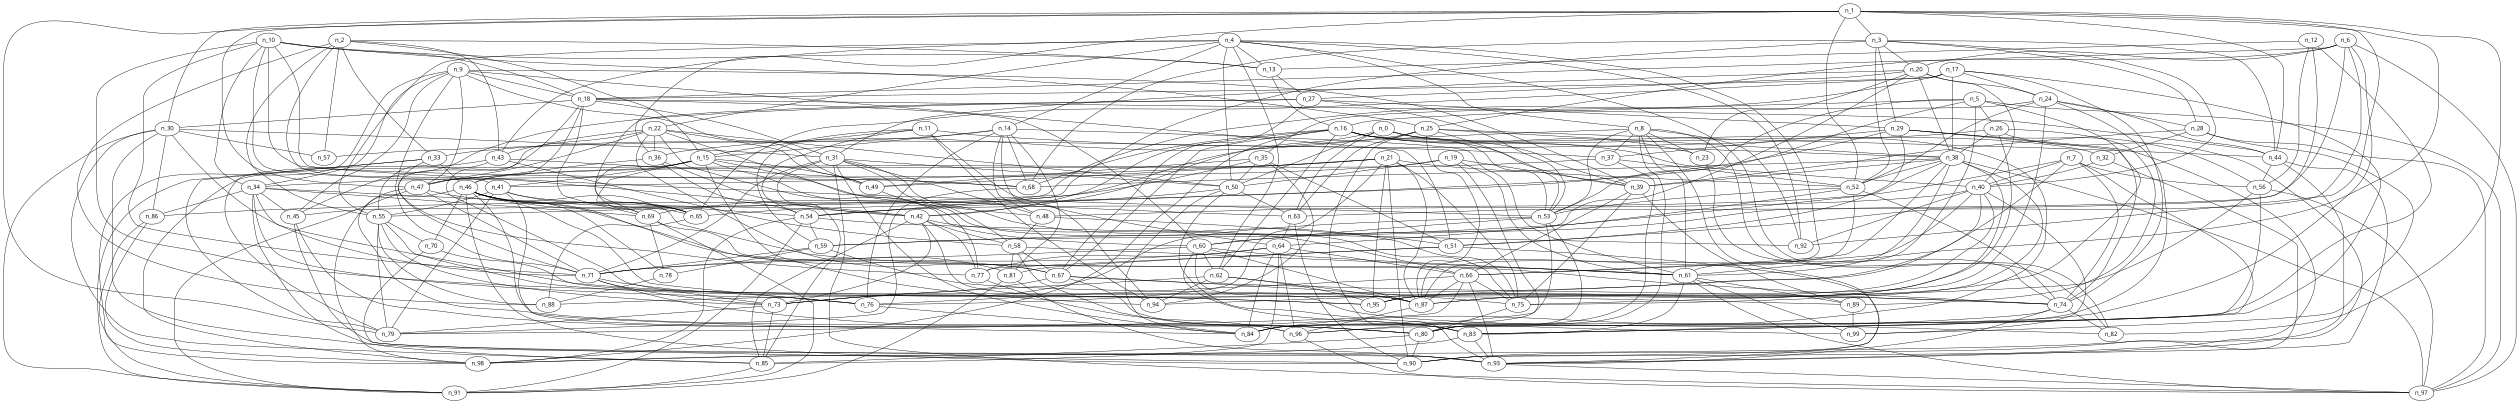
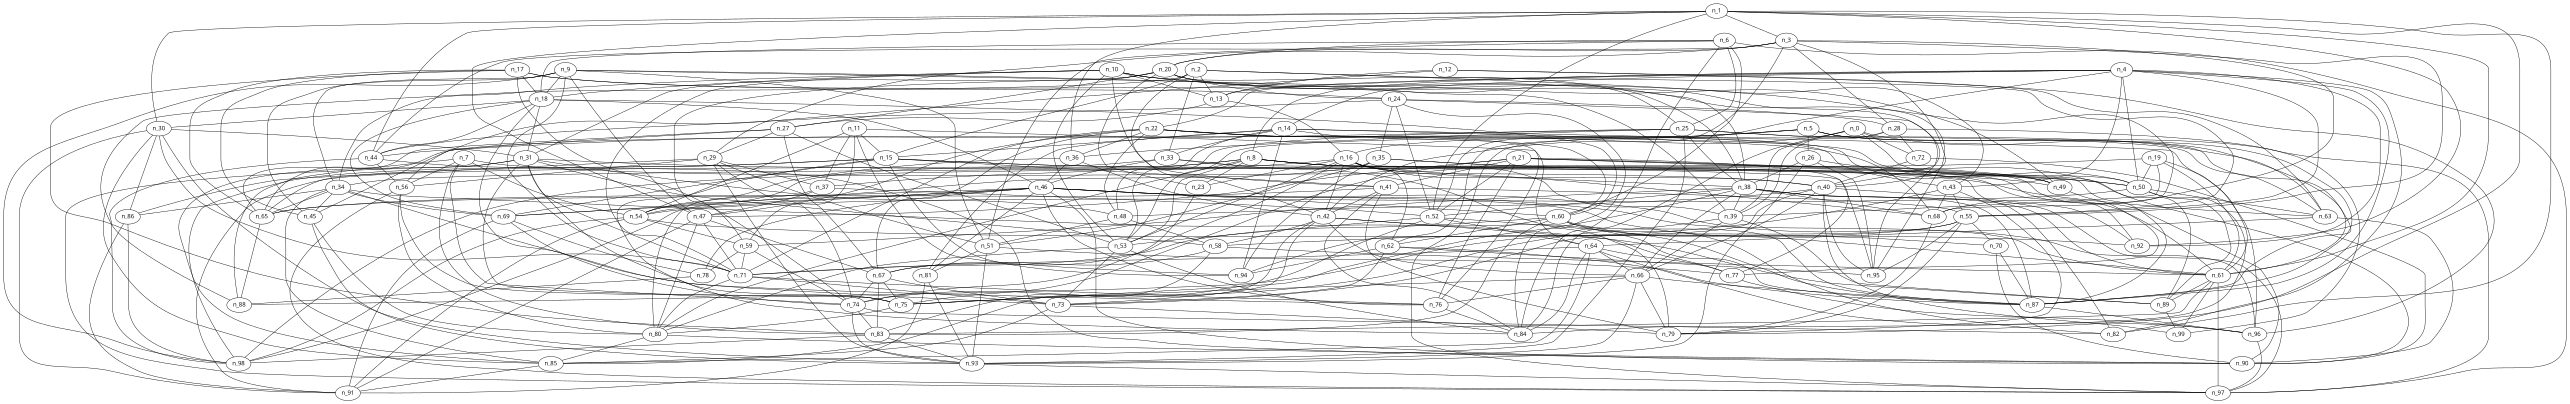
  graph {
    fontname="Open Sans"
    node [fontname="Open Sans"]
    edge [fontname="Open Sans"]
    n_0
-   n_32
+   n_32 [label=n_72]
    n_39
    n_42
    n_50
    n_63
    n_84
    n_40
    n_90
    n_75
    n_89
    n_66
    n_87
    n_73
    n_85
    n_58
    n_77
    n_54
    n_64
    n_1
    n_3
    n_30
    n_36
    n_44
    n_47
    n_52
    n_61
    n_79
    n_82
    n_92
    n_55
    n_20
    n_28
    n_29
    n_68
-   n_57
    n_71
    n_31
    n_93
    n_86
    n_91
    n_46
    n_56
    n_98
    n_80
    n_67
    n_53
    n_74
    n_97
    n_83
    n_99
    n_2
    n_13
    n_15
    n_33
    n_43
    n_88
    n_16
    n_27
    n_65
    n_49
    n_41
    n_94
    n_69
    n_95
    n_70
    n_23
    n_59
    n_38
    n_24
    n_51
    n_37
    n_48
    n_4
    n_8
    n_22
    n_62
    n_14
    n_6
    n_18
    n_25
    n_60
    n_96
    n_5
    n_26
    n_81
    n_7
    n_9
    n_34
    n_45
    n_76
    n_10
    n_11
    n_78
    n_12
    n_17
    n_35
    n_19
    n_21
    n_0 -- n_32
    n_0 -- n_39
    n_0 -- n_42
    n_0 -- n_50
    n_0 -- n_63
    n_0 -- n_84
    n_32 -- n_40
    n_32 -- n_90
    n_39 -- n_75
    n_39 -- n_89
    n_39 -- n_66
    n_42 -- n_66
    n_42 -- n_87
    n_42 -- n_73
    n_42 -- n_85
    n_42 -- n_58
    n_42 -- n_77
    n_50 -- n_63
    n_50 -- n_84
-   n_50 -- n_99
+   n_50 -- n_89
    n_50 -- n_54
    n_63 -- n_90
    n_63 -- n_64
    n_40 -- n_66
    n_40 -- n_92
    n_40 -- n_99
    n_40 -- n_94
    n_40 -- n_95
    n_40 -- n_48
    n_75 -- n_80
    n_89 -- n_99
    n_66 -- n_75
    n_66 -- n_87
    n_66 -- n_79
    n_66 -- n_93
    n_66 -- n_76
    n_87 -- n_96
    n_73 -- n_85
    n_73 -- n_79
    n_85 -- n_91
    n_58 -- n_61
    n_58 -- n_67
    n_58 -- n_83
-   n_58 -- n_81
    n_77 -- n_96
    n_54 -- n_92
    n_54 -- n_91
    n_54 -- n_98
    n_54 -- n_59
    n_64 -- n_84
    n_64 -- n_66
    n_64 -- n_85
    n_64 -- n_77
    n_64 -- n_71
    n_64 -- n_96
    n_1 -- n_3
    n_1 -- n_30
    n_1 -- n_36
    n_1 -- n_44
    n_1 -- n_47
    n_1 -- n_52
    n_1 -- n_61
    n_1 -- n_79
    n_1 -- n_82
    n_1 -- n_92
    n_3 -- n_40
    n_3 -- n_44
    n_3 -- n_52
    n_3 -- n_55
    n_3 -- n_20
    n_3 -- n_28
    n_3 -- n_29
    n_3 -- n_68
    n_30 -- n_85
-   n_30 -- n_57
    n_30 -- n_71
    n_30 -- n_31
    n_30 -- n_93
    n_30 -- n_86
    n_30 -- n_91
    n_36 -- n_42
    n_36 -- n_54
    n_36 -- n_46
    n_44 -- n_90
    n_44 -- n_56
    n_44 -- n_98
    n_47 -- n_71
    n_47 -- n_91
    n_47 -- n_80
    n_47 -- n_67
    n_52 -- n_87
    n_52 -- n_64
    n_52 -- n_53
    n_52 -- n_74
    n_61 -- n_89
    n_61 -- n_97
    n_61 -- n_83
    n_61 -- n_99
    n_55 -- n_73
    n_55 -- n_79
    n_55 -- n_88
    n_55 -- n_95
    n_55 -- n_70
    n_20 -- n_40
    n_20 -- n_31
    n_20 -- n_27
    n_20 -- n_23
    n_20 -- n_59
    n_20 -- n_38
    n_20 -- n_24
    n_28 -- n_32
    n_28 -- n_39
    n_28 -- n_97
    n_28 -- n_99
    n_29 -- n_93
    n_29 -- n_86
    n_29 -- n_56
    n_29 -- n_74
    n_29 -- n_51
    n_29 -- n_37
    n_68 -- n_79
    n_71 -- n_73
    n_71 -- n_80
    n_71 -- n_76
    n_31 -- n_50
    n_31 -- n_84
    n_31 -- n_75
    n_31 -- n_85
    n_31 -- n_58
    n_31 -- n_71
    n_31 -- n_97
    n_31 -- n_48
    n_93 -- n_97
    n_86 -- n_91
    n_86 -- n_98
    n_46 -- n_90
    n_46 -- n_54
    n_46 -- n_61
    n_46 -- n_98
    n_46 -- n_65
    n_46 -- n_69
    n_46 -- n_70
-   n_53 -- n_60
+   n_46 -- n_60
    n_46 -- n_96
    n_46 -- n_81
    n_46 -- n_76
    n_46 -- n_78
    n_56 -- n_75
    n_56 -- n_80
    n_56 -- n_97
    n_80 -- n_90
    n_80 -- n_85
    n_67 -- n_75
    n_67 -- n_73
    n_67 -- n_74
    n_67 -- n_83
    n_53 -- n_84
    n_53 -- n_73
    n_53 -- n_80
    n_74 -- n_82
    n_74 -- n_93
    n_74 -- n_83
    n_83 -- n_93
    n_83 -- n_98
    n_2 -- n_42
    n_2 -- n_55
-   n_2 -- n_57
    n_2 -- n_13
    n_2 -- n_15
    n_2 -- n_33
    n_2 -- n_43
    n_2 -- n_88
    n_13 -- n_16
    n_13 -- n_27
    n_15 -- n_63
    n_15 -- n_75
    n_15 -- n_98
    n_15 -- n_65
    n_15 -- n_49
    n_15 -- n_41
    n_15 -- n_94
    n_15 -- n_69
    n_33 -- n_77
    n_33 -- n_79
    n_33 -- n_91
    n_33 -- n_46
    n_43 -- n_58
    n_43 -- n_79
    n_43 -- n_55
    n_43 -- n_68
    n_16 -- n_39
    n_16 -- n_42
    n_16 -- n_40
    n_16 -- n_68
    n_16 -- n_98
    n_16 -- n_67
    n_16 -- n_53
    n_16 -- n_23
    n_16 -- n_38
    n_16 -- n_62
    n_27 -- n_29
    n_27 -- n_67
    n_27 -- n_53
    n_27 -- n_65
    n_27 -- n_45
    n_65 -- n_88
    n_49 -- n_77
    n_41 -- n_42
    n_41 -- n_84
    n_41 -- n_79
    n_41 -- n_55
    n_41 -- n_65
    n_69 -- n_91
    n_69 -- n_74
    n_69 -- n_78
    n_70 -- n_90
    n_70 -- n_87
    n_23 -- n_74
    n_59 -- n_71
    n_59 -- n_74
    n_59 -- n_78
    n_38 -- n_39
    n_38 -- n_75
    n_38 -- n_66
    n_38 -- n_87
    n_38 -- n_52
    n_38 -- n_61
    n_38 -- n_68
    n_38 -- n_97
    n_38 -- n_59
    n_24 -- n_84
    n_24 -- n_44
    n_24 -- n_52
    n_24 -- n_28
    n_24 -- n_95
    n_24 -- n_35
    n_51 -- n_77
    n_51 -- n_93
    n_51 -- n_81
    n_37 -- n_47
    n_37 -- n_52
    n_37 -- n_80
    n_48 -- n_58
    n_48 -- n_51
    n_4 -- n_50
    n_4 -- n_87
    n_4 -- n_82
    n_4 -- n_92
    n_4 -- n_55
    n_4 -- n_13
    n_4 -- n_43
    n_4 -- n_8
    n_4 -- n_22
    n_4 -- n_62
    n_4 -- n_14
    n_8 -- n_90
    n_8 -- n_54
    n_8 -- n_61
    n_8 -- n_82
    n_8 -- n_92
    n_8 -- n_80
    n_8 -- n_53
    n_8 -- n_23
    n_8 -- n_37
    n_22 -- n_50
    n_22 -- n_36
    n_22 -- n_47
    n_22 -- n_71
    n_22 -- n_67
    n_22 -- n_43
    n_22 -- n_49
    n_22 -- n_48
    n_22 -- n_60
    n_62 -- n_87
    n_62 -- n_73
    n_62 -- n_94
    n_62 -- n_95
    n_14 -- n_61
    n_14 -- n_68
    n_14 -- n_15
    n_14 -- n_33
    n_14 -- n_94
    n_14 -- n_48
    n_14 -- n_81
    n_14 -- n_76
    n_6 -- n_84
    n_6 -- n_20
    n_6 -- n_97
    n_6 -- n_51
    n_6 -- n_18
    n_6 -- n_25
    n_6 -- n_60
    n_18 -- n_73
    n_18 -- n_30
    n_18 -- n_44
    n_18 -- n_31
    n_18 -- n_46
    n_18 -- n_69
    n_18 -- n_60
    n_25 -- n_63
    n_25 -- n_87
    n_25 -- n_36
    n_25 -- n_44
    n_25 -- n_93
    n_25 -- n_53
    n_25 -- n_38
    n_60 -- n_87
    n_60 -- n_61
    n_60 -- n_82
    n_60 -- n_71
    n_60 -- n_83
    n_60 -- n_62
    n_96 -- n_97
    n_5 -- n_87
    n_5 -- n_61
    n_5 -- n_53
    n_5 -- n_97
    n_5 -- n_16
    n_5 -- n_65
    n_5 -- n_26
    n_26 -- n_89
-   n_26 -- n_57
    n_26 -- n_93
    n_26 -- n_95
    n_26 -- n_38
    n_81 -- n_93
    n_81 -- n_91
    n_7 -- n_40
    n_7 -- n_54
    n_7 -- n_56
    n_7 -- n_74
    n_7 -- n_83
    n_7 -- n_88
    n_9 -- n_39
    n_9 -- n_47
    n_9 -- n_71
    n_9 -- n_98
    n_9 -- n_49
    n_9 -- n_51
    n_9 -- n_18
    n_9 -- n_34
    n_9 -- n_45
    n_34 -- n_89
    n_34 -- n_85
    n_34 -- n_86
    n_34 -- n_65
    n_34 -- n_69
    n_34 -- n_45
    n_34 -- n_76
    n_45 -- n_93
    n_45 -- n_80
    n_76 -- n_84
    n_10 -- n_68
    n_10 -- n_71
    n_10 -- n_53
    n_10 -- n_13
    n_10 -- n_41
    n_10 -- n_95
    n_10 -- n_18
    n_10 -- n_25
    n_10 -- n_34
    n_11 -- n_54
    n_11 -- n_64
    n_11 -- n_15
    n_11 -- n_94
    n_11 -- n_59
    n_11 -- n_37
    n_78 -- n_88
    n_12 -- n_63
    n_12 -- n_56
    n_12 -- n_13
    n_12 -- n_96
    n_17 -- n_74
    n_17 -- n_83
    n_17 -- n_65
    n_17 -- n_38
    n_17 -- n_24
    n_17 -- n_18
    n_17 -- n_45
    n_35 -- n_50
    n_35 -- n_49
    n_35 -- n_94
    n_35 -- n_69
    n_35 -- n_51
    n_19 -- n_39
    n_19 -- n_50
    n_19 -- n_61
    n_19 -- n_96
    n_19 -- n_34
    n_21 -- n_90
    n_21 -- n_75
    n_21 -- n_87
    n_21 -- n_47
    n_21 -- n_52
    n_21 -- n_49
    n_21 -- n_41
    n_21 -- n_95
    n_21 -- n_76
  }
